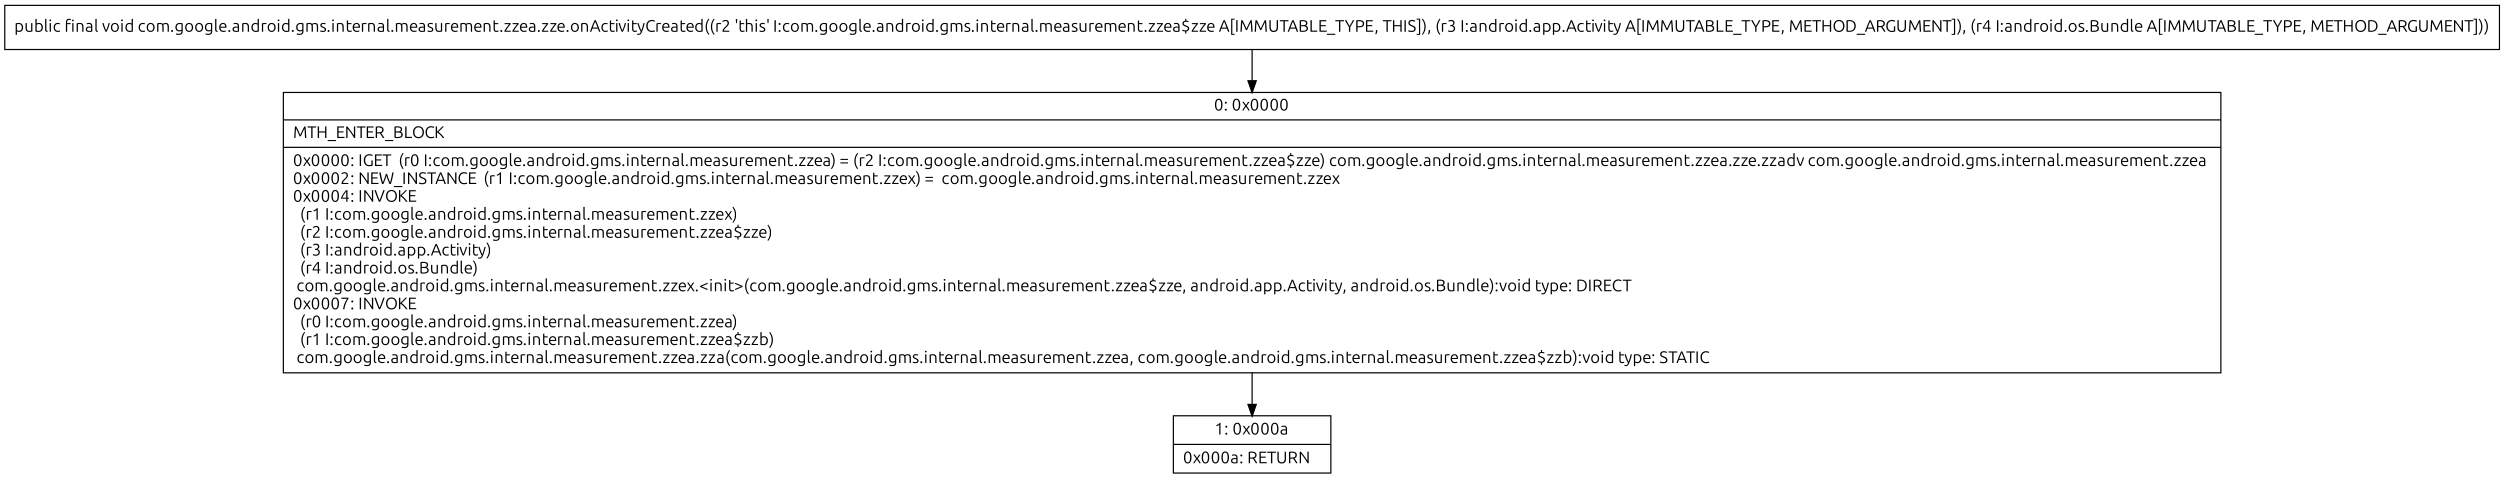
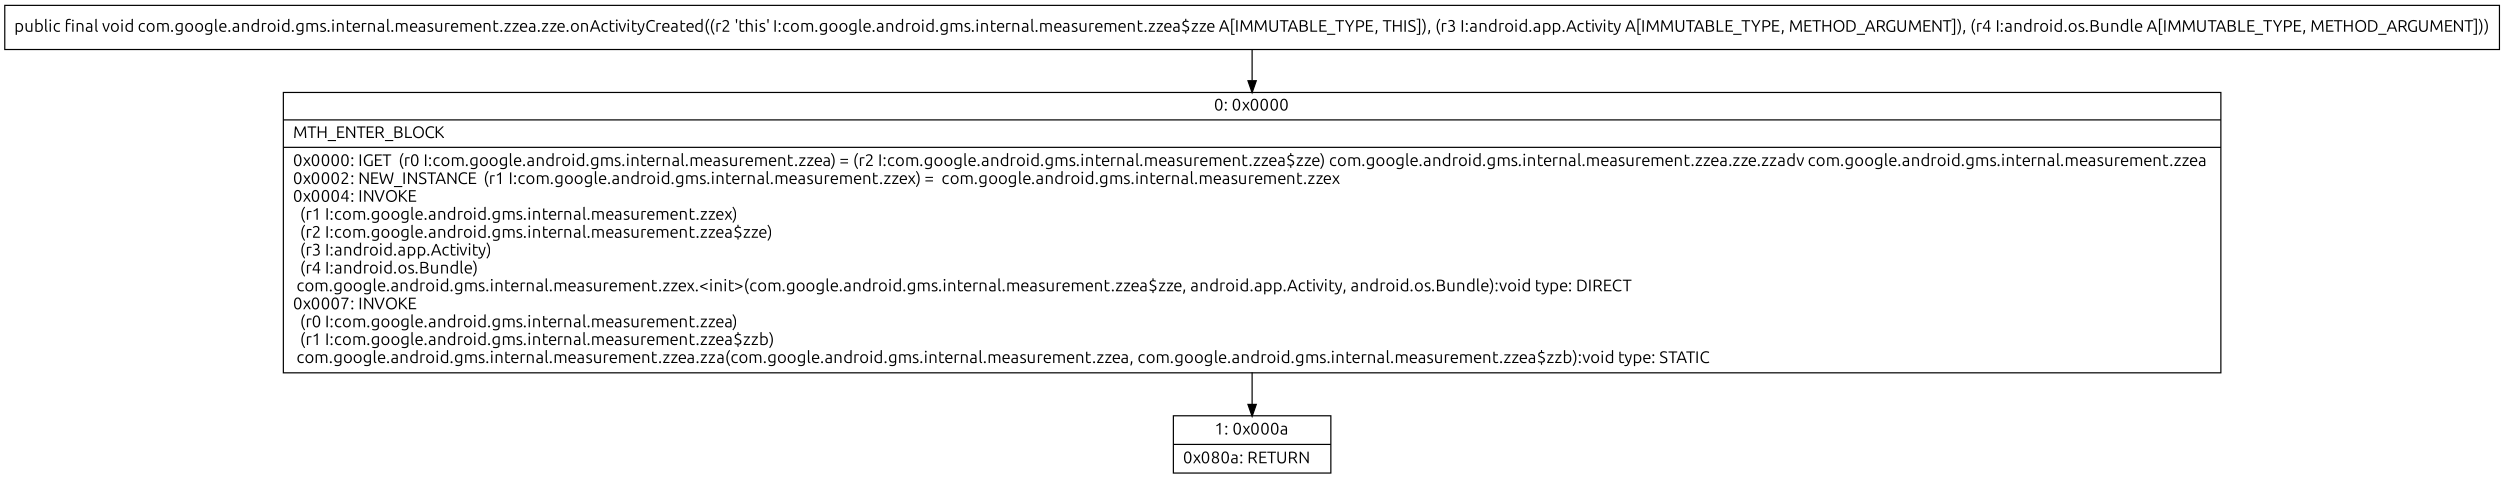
  digraph {
    fontname=Ubuntu
    node [shape=record fontname=Ubuntu]
    edge [fontname=Ubuntu]
    n1 [label="{0\:\ 0x0000|MTH_ENTER_BLOCK\l|0x0000: IGET  (r0 I:com.google.android.gms.internal.measurement.zzea) = (r2 I:com.google.android.gms.internal.measurement.zzea$zze) com.google.android.gms.internal.measurement.zzea.zze.zzadv com.google.android.gms.internal.measurement.zzea \l0x0002: NEW_INSTANCE  (r1 I:com.google.android.gms.internal.measurement.zzex) =  com.google.android.gms.internal.measurement.zzex \l0x0004: INVOKE  \l  (r1 I:com.google.android.gms.internal.measurement.zzex)\l  (r2 I:com.google.android.gms.internal.measurement.zzea$zze)\l  (r3 I:android.app.Activity)\l  (r4 I:android.os.Bundle)\l com.google.android.gms.internal.measurement.zzex.\<init\>(com.google.android.gms.internal.measurement.zzea$zze, android.app.Activity, android.os.Bundle):void type: DIRECT \l0x0007: INVOKE  \l  (r0 I:com.google.android.gms.internal.measurement.zzea)\l  (r1 I:com.google.android.gms.internal.measurement.zzea$zzb)\l com.google.android.gms.internal.measurement.zzea.zza(com.google.android.gms.internal.measurement.zzea, com.google.android.gms.internal.measurement.zzea$zzb):void type: STATIC \l}"]
-   n2 [label="{1\:\ 0x000a|0x000a: RETURN   \l}"]
+   n2 [label="{1\:\ 0x000a|0x080a: RETURN   \l}"]
    n3 [label="{public final void com.google.android.gms.internal.measurement.zzea.zze.onActivityCreated((r2 'this' I:com.google.android.gms.internal.measurement.zzea$zze A[IMMUTABLE_TYPE, THIS]), (r3 I:android.app.Activity A[IMMUTABLE_TYPE, METHOD_ARGUMENT]), (r4 I:android.os.Bundle A[IMMUTABLE_TYPE, METHOD_ARGUMENT])) }"]
    n1 -> n2
    n3 -> n1
  }
